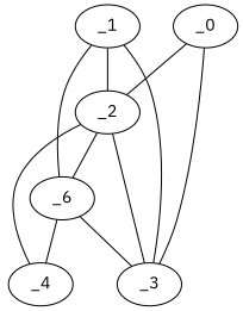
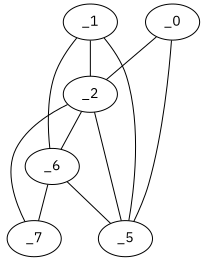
  graph {
    fontname="IBM Plex Sans"
    node [fontname="IBM Plex Sans" x=61]
    edge [fontname="IBM Plex Sans" valence=2]
    _0 [x=58 y=64]
    _2 [y=29]
-   _5 [x=97 y=38 label=_3]
+   _5 [x=97 y=38]
    _1 [y=20]
    n5 [label=_6 x=64 y=30]
-   _4 [x=66 y=44]
+   _4 [x=66 y=44 label=_7]
    _0 -- _2
    _0 -- _5 [valence=1]
    _2 -- _5
    _2 -- n5
    _2 -- _4
    _1 -- _2
    _1 -- _5 [valence=1]
    _1 -- n5 [valence=1]
    n5 -- _5
    n5 -- _4 [valence=1]
  }
